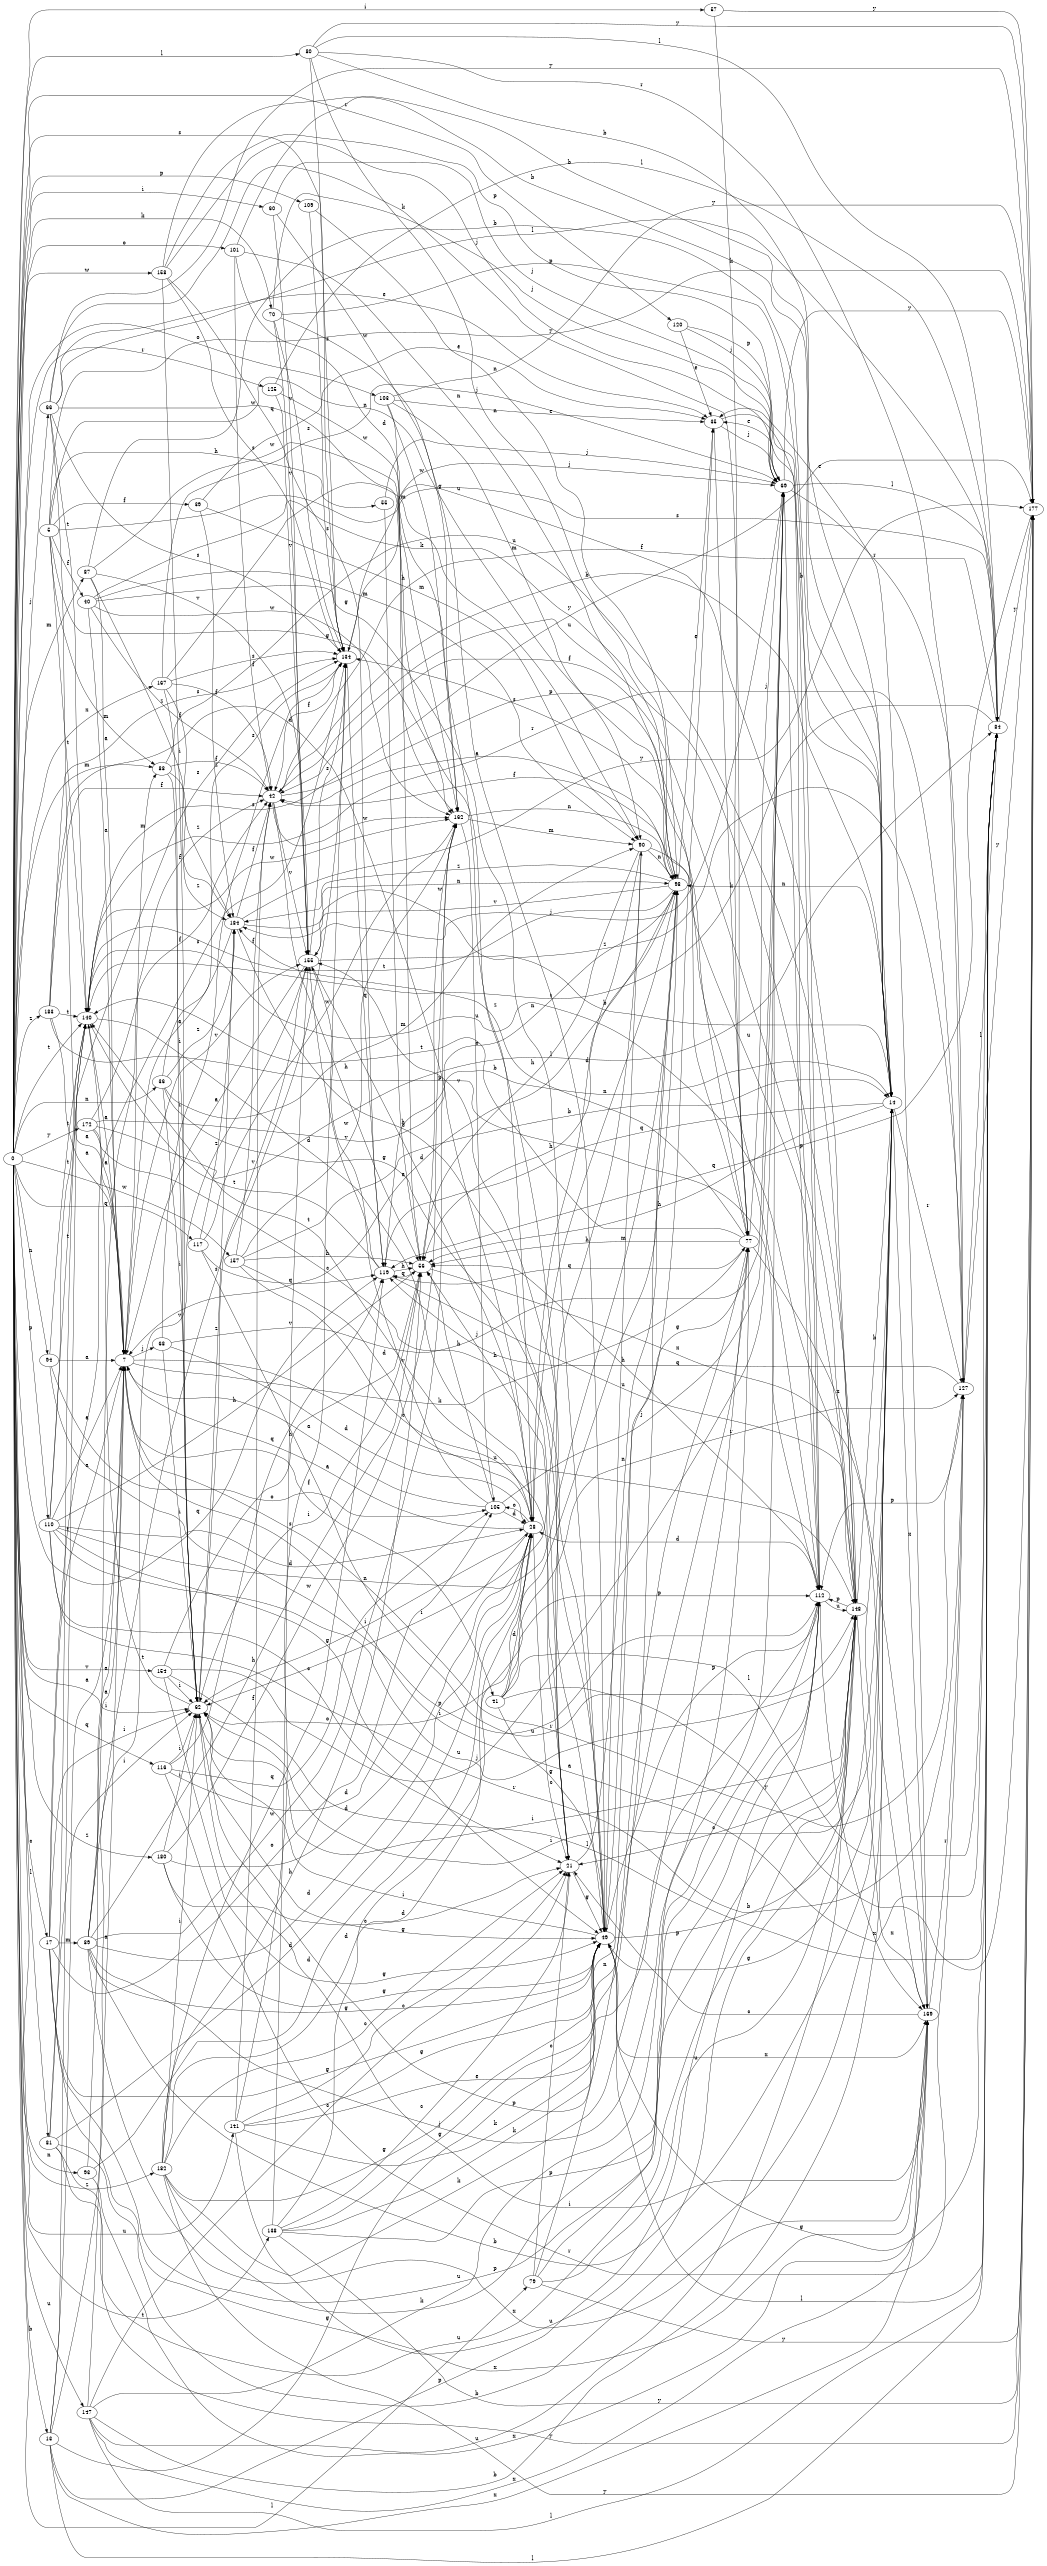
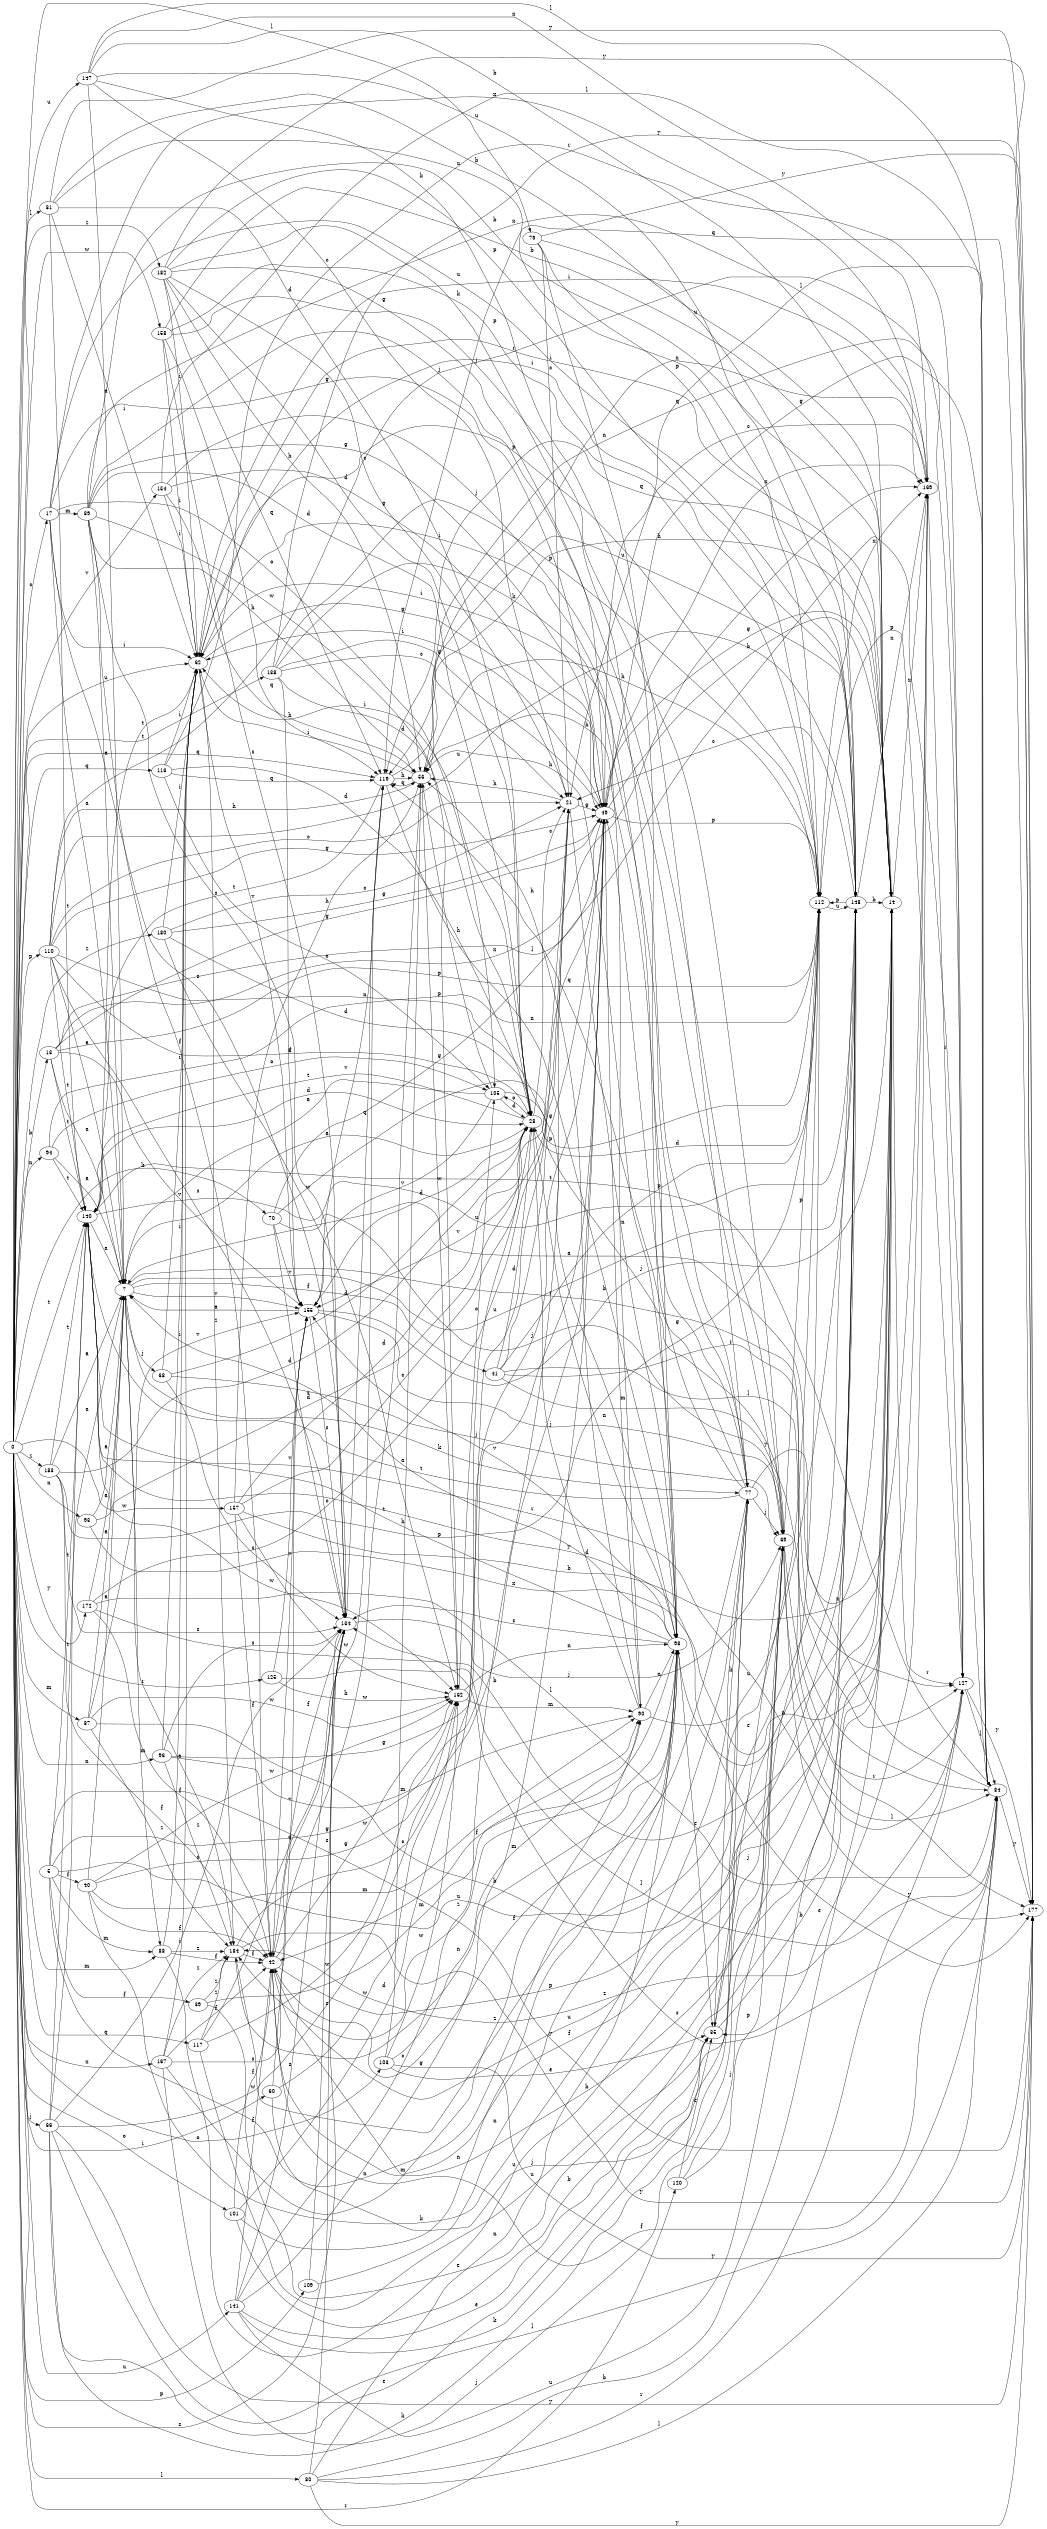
  strict digraph {
    rankdir=LR
    0
    13
    17
-   57
    60
    62
    66
    70
    79
    80
    81
    87
    88
    93
    94
-   96 [label=36]
+   96
    101
    103
    109
    110
    116
    117
    119
    120
    125
    134
    138
    140
    141
    147
    154
    157
    158
    167
    172
    180
    182
    183
    49
    7
    155
    84
    112
    169
    148
    89
    105
    177
    77
    69
    162
    184
    35
    98
    21
    127
    14
    28
    42
    90
    56
    5
    39
    40
-   55
    41
    68
    0 -> 13 [label=b]
    0 -> 17 [label=c]
-   0 -> 57 [label=i]
    0 -> 60 [label=i]
-   0 -> 62 [label=i]
+   0 -> 62 [label=u]
    0 -> 66 [label=j]
    0 -> 70 [label=k]
    0 -> 79 [label=l]
    0 -> 80 [label=l]
    0 -> 81 [label=l]
    0 -> 87 [label=m]
    0 -> 88 [label=m]
    0 -> 93 [label=n]
    0 -> 94 [label=n]
    0 -> 96 [label=n]
    0 -> 101 [label=o]
    0 -> 103 [label=o]
    0 -> 109 [label=p]
    0 -> 110 [label=p]
    0 -> 116 [label=q]
    0 -> 117 [label=q]
    0 -> 119 [label=q]
    0 -> 120 [label=r]
    0 -> 125 [label=r]
    0 -> 134 [label=s]
    0 -> 138 [label=t]
    0 -> 140 [label=t]
    0 -> 141 [label=u]
    0 -> 147 [label=u]
    0 -> 154 [label=v]
    0 -> 157 [label=w]
    0 -> 158 [label=w]
    0 -> 167 [label=x]
    0 -> 172 [label=y]
    0 -> 180 [label=z]
    0 -> 182 [label=z]
    0 -> 183 [label=z]
    13 -> 140 [label=t]
    13 -> 49 [label=g]
    13 -> 7 [label=a]
    13 -> 155 [label=v]
    13 -> 84 [label=l]
    13 -> 112 [label=p]
    13 -> 169 [label=x]
    17 -> 62 [label=i]
    17 -> 134 [label=s]
    17 -> 49 [label=g]
    17 -> 7 [label=a]
    17 -> 169 [label=x]
    17 -> 148 [label=u]
    17 -> 89 [label=m]
    17 -> 105 [label=o]
-   57 -> 177 [label=y]
-   57 -> 77 [label=k]
    60 -> 155 [label=v]
    60 -> 69 [label=j]
    60 -> 162 [label=w]
    62 -> 140 [label=t]
    62 -> 49 [label=g]
    62 -> 155 [label=v]
    62 -> 112 [label=p]
    62 -> 184 [label=z]
    66 -> 134 [label=s]
    66 -> 140 [label=t]
    66 -> 7 [label=a]
    66 -> 84 [label=l]
    66 -> 177 [label=y]
    66 -> 77 [label=k]
    66 -> 162 [label=w]
    66 -> 35 [label=e]
    70 -> 134 [label=s]
    70 -> 49 [label=g]
    70 -> 155 [label=v]
    70 -> 112 [label=p]
    70 -> 69 [label=j]
    79 -> 112 [label=p]
    79 -> 148 [label=u]
    79 -> 177 [label=y]
    79 -> 98 [label=n]
    79 -> 21 [label=c]
    80 -> 134 [label=s]
    80 -> 84 [label=l]
    80 -> 177 [label=y]
    80 -> 98 [label=n]
    80 -> 127 [label=r]
    80 -> 14 [label=b]
    81 -> 62 [label=i]
    81 -> 140 [label=t]
    81 -> 148 [label=u]
    81 -> 177 [label=y]
    81 -> 14 [label=b]
    81 -> 28 [label=d]
    87 -> 7 [label=a]
    87 -> 155 [label=v]
    87 -> 162 [label=w]
    87 -> 184 [label=z]
    87 -> 14 [label=b]
    88 -> 62 [label=i]
    88 -> 148 [label=u]
    88 -> 184 [label=z]
    88 -> 42 [label=f]
    93 -> 7 [label=a]
    93 -> 169 [label=x]
    93 -> 28 [label=d]
    94 -> 140 [label=t]
    94 -> 7 [label=a]
    94 -> 112 [label=p]
    94 -> 105 [label=o]
    96 -> 62 [label=i]
    96 -> 134 [label=s]
    96 -> 49 [label=g]
    96 -> 184 [label=z]
    96 -> 90 [label=m]
    101 -> 98 [label=n]
    101 -> 14 [label=b]
    101 -> 28 [label=d]
    101 -> 42 [label=f]
    103 -> 177 [label=y]
    103 -> 162 [label=w]
    103 -> 35 [label=e]
    103 -> 90 [label=m]
    103 -> 56 [label=h]
    109 -> 134 [label=s]
    109 -> 98 [label=n]
    110 -> 134 [label=s]
    110 -> 140 [label=t]
    110 -> 49 [label=g]
    110 -> 7 [label=a]
    110 -> 148 [label=u]
    110 -> 98 [label=n]
    110 -> 21 [label=c]
    110 -> 127 [label=r]
    110 -> 28 [label=d]
    110 -> 56 [label=h]
    116 -> 62 [label=i]
    116 -> 119 [label=q]
    116 -> 105 [label=o]
    116 -> 127 [label=r]
    116 -> 28 [label=d]
    117 -> 119 [label=q]
    117 -> 148 [label=u]
    117 -> 162 [label=w]
    117 -> 184 [label=z]
    119 -> 140 [label=t]
    119 -> 155 [label=v]
    119 -> 148 [label=u]
    119 -> 98 [label=n]
    119 -> 56 [label=h]
    120 -> 112 [label=p]
    120 -> 69 [label=j]
    120 -> 35 [label=e]
    125 -> 155 [label=v]
    125 -> 84 [label=l]
    125 -> 162 [label=w]
    134 -> 119 [label=q]
    134 -> 69 [label=j]
    134 -> 42 [label=f]
    138 -> 49 [label=g]
    138 -> 155 [label=v]
    138 -> 112 [label=p]
    138 -> 177 [label=y]
    138 -> 77 [label=k]
    138 -> 21 [label=c]
    138 -> 28 [label=d]
    140 -> 7 [label=a]
    140 -> 148 [label=u]
    140 -> 177 [label=y]
    140 -> 162 [label=w]
    140 -> 127 [label=r]
    140 -> 28 [label=d]
    141 -> 134 [label=s]
    141 -> 49 [label=g]
    141 -> 148 [label=u]
    141 -> 77 [label=k]
    141 -> 35 [label=e]
    141 -> 21 [label=c]
    141 -> 42 [label=f]
    147 -> 7 [label=a]
    147 -> 84 [label=l]
    147 -> 169 [label=x]
    147 -> 148 [label=u]
    147 -> 77 [label=k]
    147 -> 21 [label=c]
    147 -> 14 [label=b]
    154 -> 62 [label=i]
    154 -> 49 [label=g]
    154 -> 84 [label=l]
    154 -> 69 [label=j]
    154 -> 56 [label=h]
    157 -> 162 [label=w]
    157 -> 21 [label=c]
    157 -> 14 [label=b]
    157 -> 28 [label=d]
    157 -> 42 [label=f]
    157 -> 56 [label=h]
    158 -> 62 [label=i]
    158 -> 119 [label=q]
    158 -> 134 [label=s]
    158 -> 112 [label=p]
    158 -> 69 [label=j]
    158 -> 14 [label=b]
    167 -> 62 [label=i]
    167 -> 134 [label=s]
    167 -> 69 [label=j]
    167 -> 184 [label=z]
    167 -> 42 [label=f]
    167 -> 90 [label=m]
    172 -> 7 [label=a]
    172 -> 84 [label=l]
    172 -> 21 [label=c]
    172 -> 14 [label=b]
    172 -> 42 [label=f]
    180 -> 62 [label=i]
    180 -> 49 [label=g]
    180 -> 162 [label=w]
    180 -> 21 [label=c]
    180 -> 28 [label=d]
    182 -> 62 [label=i]
    182 -> 119 [label=q]
    182 -> 49 [label=g]
    182 -> 112 [label=p]
    182 -> 177 [label=y]
    182 -> 77 [label=k]
    182 -> 21 [label=c]
    182 -> 28 [label=d]
    182 -> 56 [label=h]
    183 -> 134 [label=s]
    183 -> 140 [label=t]
    183 -> 7 [label=a]
    183 -> 112 [label=p]
    183 -> 28 [label=d]
    183 -> 42 [label=f]
    49 -> 62 [label=i]
    49 -> 155 [label=v]
    49 -> 84 [label=l]
    49 -> 112 [label=p]
    49 -> 169 [label=x]
    49 -> 14 [label=b]
    49 -> 90 [label=m]
    7 -> 88 [label=m]
    7 -> 155 [label=v]
    7 -> 148 [label=u]
    7 -> 77 [label=k]
    7 -> 127 [label=r]
    7 -> 41 [label=f]
    7 -> 68 [label=j]
    155 -> 134 [label=s]
    155 -> 7 [label=a]
    155 -> 69 [label=j]
    155 -> 14 [label=b]
    155 -> 28 [label=d]
    84 -> 134 [label=s]
    84 -> 140 [label=t]
    84 -> 49 [label=g]
    84 -> 7 [label=a]
    84 -> 177 [label=y]
    84 -> 42 [label=f]
    112 -> 169 [label=x]
    112 -> 148 [label=u]
    112 -> 28 [label=d]
    112 -> 56 [label=h]
    169 -> 62 [label=i]
    169 -> 35 [label=e]
    169 -> 21 [label=c]
    169 -> 127 [label=r]
    148 -> 62 [label=i]
    148 -> 112 [label=p]
    148 -> 169 [label=x]
    148 -> 21 [label=c]
    148 -> 14 [label=b]
    148 -> 42 [label=f]
    89 -> 134 [label=s]
    89 -> 49 [label=g]
    89 -> 7 [label=a]
    89 -> 169 [label=x]
    89 -> 69 [label=j]
    89 -> 162 [label=w]
    89 -> 14 [label=b]
    89 -> 28 [label=d]
    89 -> 42 [label=f]
    89 -> 56 [label=h]
    105 -> 7 [label=a]
    105 -> 155 [label=v]
    105 -> 69 [label=j]
    105 -> 28 [label=d]
    105 -> 56 [label=h]
    177 -> 119 [label=q]
    77 -> 119 [label=q]
    77 -> 140 [label=t]
    77 -> 49 [label=g]
    77 -> 169 [label=x]
    77 -> 69 [label=j]
    77 -> 184 [label=z]
    77 -> 42 [label=f]
    77 -> 56 [label=h]
    69 -> 84 [label=l]
    69 -> 112 [label=p]
    69 -> 177 [label=y]
    69 -> 35 [label=e]
    69 -> 127 [label=r]
    162 -> 105 [label=o]
    162 -> 98 [label=n]
    162 -> 90 [label=m]
    184 -> 7 [label=a]
    184 -> 177 [label=y]
    184 -> 98 [label=n]
    184 -> 21 [label=c]
    184 -> 42 [label=f]
    35 -> 77 [label=k]
    35 -> 69 [label=j]
    35 -> 14 [label=b]
    98 -> 62 [label=i]
    98 -> 134 [label=s]
    98 -> 140 [label=t]
    98 -> 7 [label=a]
    98 -> 155 [label=v]
    98 -> 184 [label=z]
    98 -> 35 [label=e]
-   98 -> 42 [label=a]
+   98 -> 42 [label=f]
    98 -> 56 [label=h]
    21 -> 49 [label=g]
    21 -> 98 [label=n]
    21 -> 56 [label=h]
    127 -> 119 [label=q]
    127 -> 84 [label=l]
    127 -> 112 [label=p]
    127 -> 177 [label=y]
    127 -> 184 [label=z]
    14 -> 62 [label=i]
    14 -> 119 [label=q]
    14 -> 49 [label=g]
    14 -> 169 [label=x]
    14 -> 98 [label=n]
    14 -> 127 [label=r]
    14 -> 56 [label=h]
    28 -> 62 [label=i]
    28 -> 140 [label=t]
    28 -> 7 [label=a]
    28 -> 105 [label=o]
    28 -> 98 [label=n]
    28 -> 21 [label=c]
    42 -> 155 [label=v]
    42 -> 112 [label=p]
    42 -> 148 [label=u]
    42 -> 162 [label=w]
    42 -> 14 [label=b]
    42 -> 56 [label=h]
    90 -> 62 [label=i]
    90 -> 148 [label=u]
    90 -> 98 [label=n]
    90 -> 28 [label=d]
    90 -> 56 [label=h]
    56 -> 62 [label=i]
    56 -> 119 [label=q]
    56 -> 169 [label=x]
    56 -> 162 [label=w]
    5 -> 88 [label=m]
    5 -> 140 [label=t]
    5 -> 49 [label=g]
    5 -> 148 [label=u]
    5 -> 177 [label=y]
    5 -> 98 [label=n]
    5 -> 39 [label=f]
    5 -> 40 [label=f]
-   5 -> 55 [label=h]
    39 -> 184 [label=z]
    39 -> 35 [label=e]
    39 -> 90 [label=m]
    40 -> 49 [label=g]
    40 -> 7 [label=a]
    40 -> 77 [label=k]
    40 -> 162 [label=w]
    40 -> 42 [label=f]
    40 -> 90 [label=m]
-   55 -> 69 [label=j]
-   55 -> 56 [label=h]
    41 -> 49 [label=g]
    41 -> 84 [label=l]
    41 -> 112 [label=p]
    41 -> 177 [label=y]
    41 -> 127 [label=r]
    41 -> 28 [label=d]
    68 -> 62 [label=i]
    68 -> 134 [label=s]
    68 -> 69 [label=j]
    68 -> 28 [label=d]
  }
